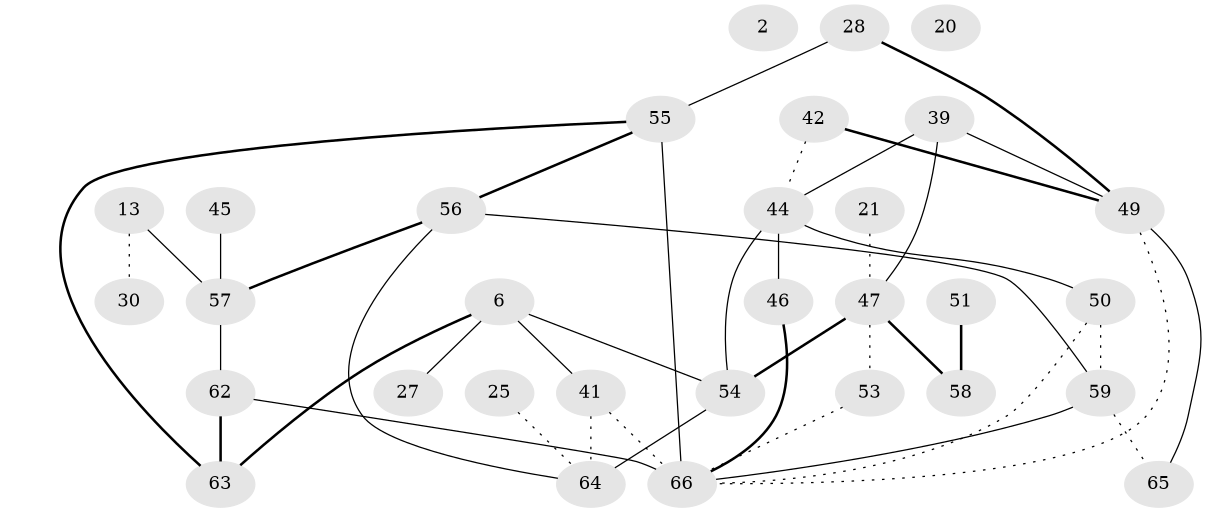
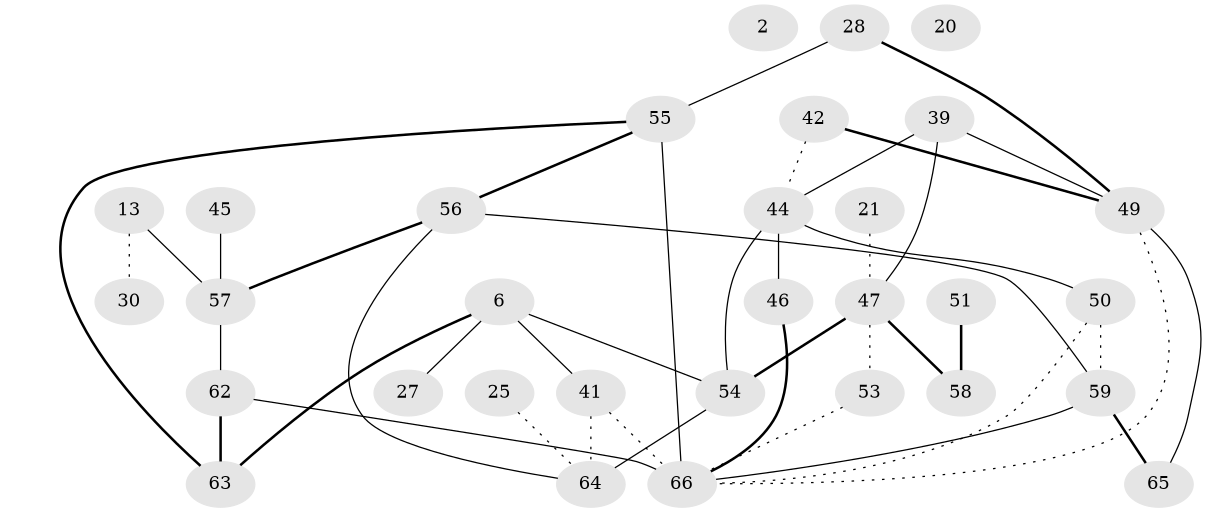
  graph {
    node [color=gray90 style=filled]
    edge [style=solid]
    2
    6
    27
    41
    54 [super="+52"]
    63
    64 [super="+24"]
    66 [super="+23+61+60"]
    45
    57
    13
    30
    62 [super="+31"]
    20
    47 [super="+40"]
    53
    58
    21
    25
    49 [super="+1+26+15"]
    65
    28
    55 [super="+37"]
    56 [super="+29"]
    39 [super="+19+32+38"]
    44
    46 [super="+8+33+14"]
    50 [super="+35"]
    42
    59 [super="+18"]
    51
    6 -- 27
    6 -- 41
    6 -- 54
    6 -- 63 [style=bold]
    41 -- 64 [style=dotted weight=2]
    41 -- 66 [style=dotted weight=4]
    54 -- 64 [weight=2]
    45 -- 57
    57 -- 62
    13 -- 57
    13 -- 30 [style=dotted]
    62 -- 63 [style=bold]
    62 -- 66
    47 -- 54 [style=bold]
    47 -- 53 [style=dotted]
    47 -- 58 [style=bold]
    53 -- 66 [style=dotted]
    21 -- 47 [style=dotted]
    25 -- 64 [style=dotted]
    49 -- 66 [style=dotted weight=2]
    49 -- 65
    28 -- 49 [style=bold]
    28 -- 55
    55 -- 63 [style=bold]
    55 -- 66 [weight=3]
    55 -- 56 [style=bold]
    56 -- 64
    56 -- 57 [style=bold]
    56 -- 59
    39 -- 47
    39 -- 49
    39 -- 44
    44 -- 54
    44 -- 46
    44 -- 50
    46 -- 66 [style=bold]
    50 -- 66 [style=dotted]
    50 -- 59 [style=dotted]
    42 -- 49 [style=bold]
    42 -- 44 [style=dotted]
    59 -- 66 [weight=2]
-   59 -- 65 [style=dotted]
+   59 -- 65 [style=bold]
    51 -- 58 [style=bold]
  }
